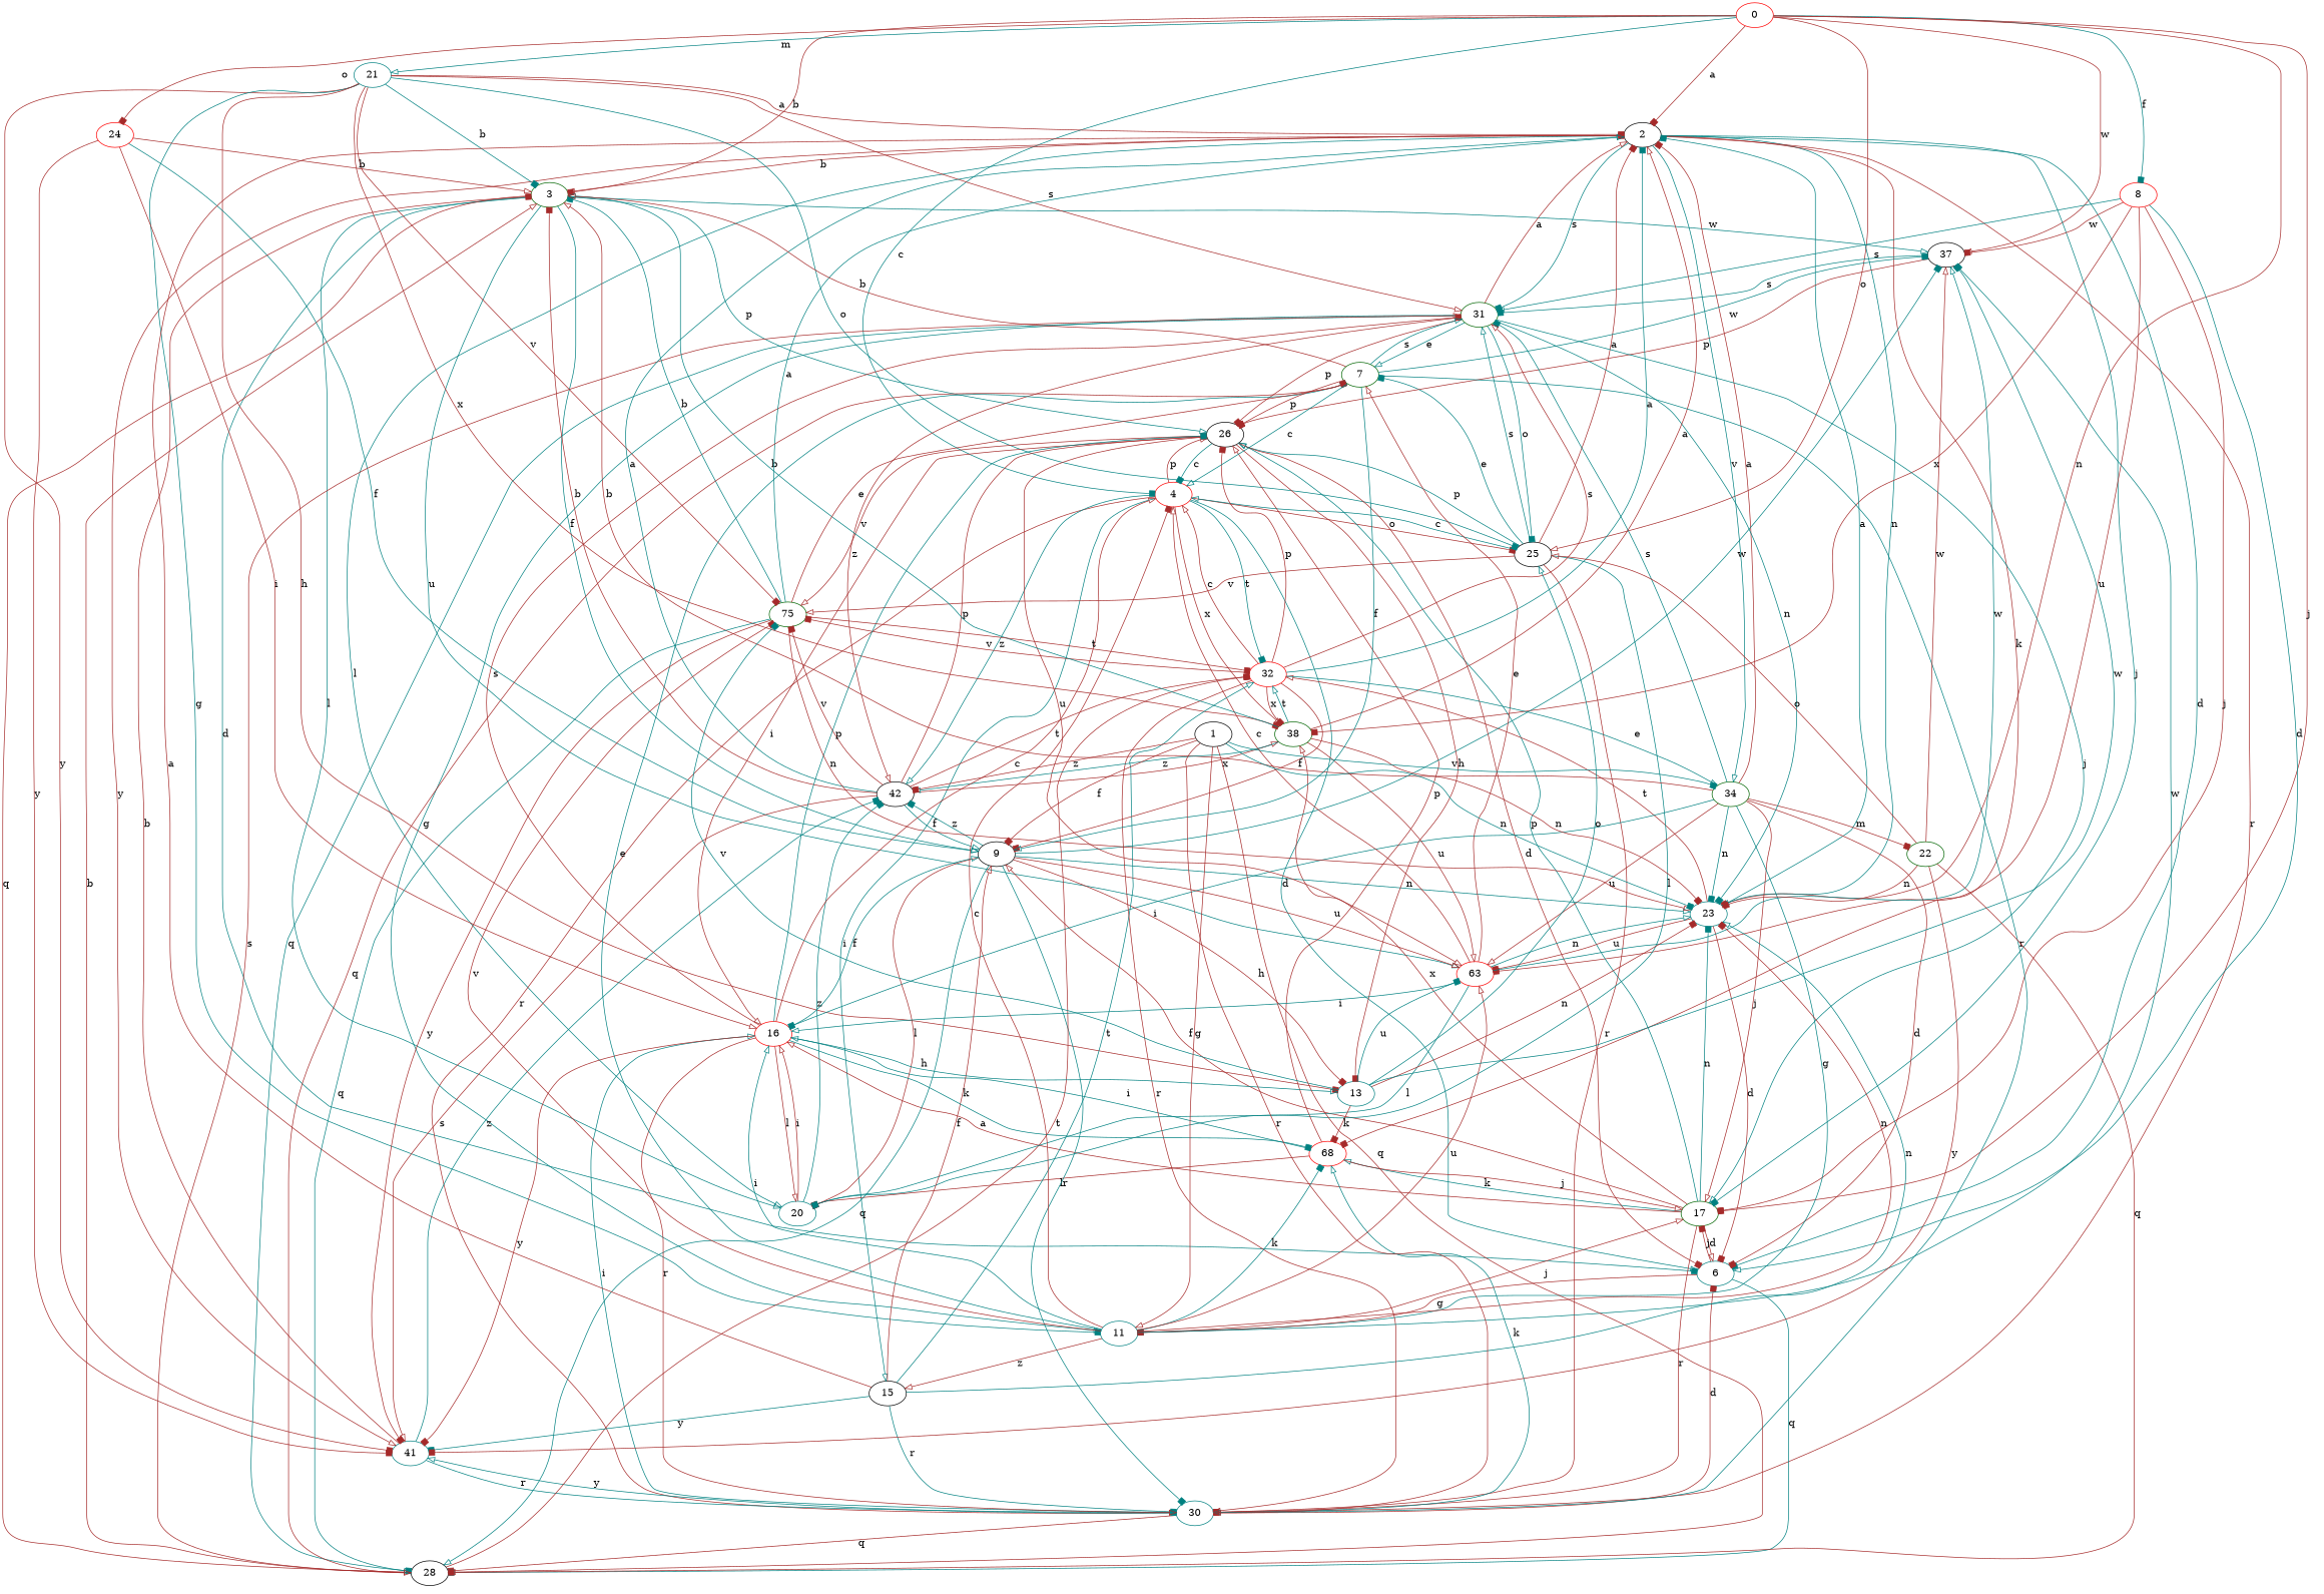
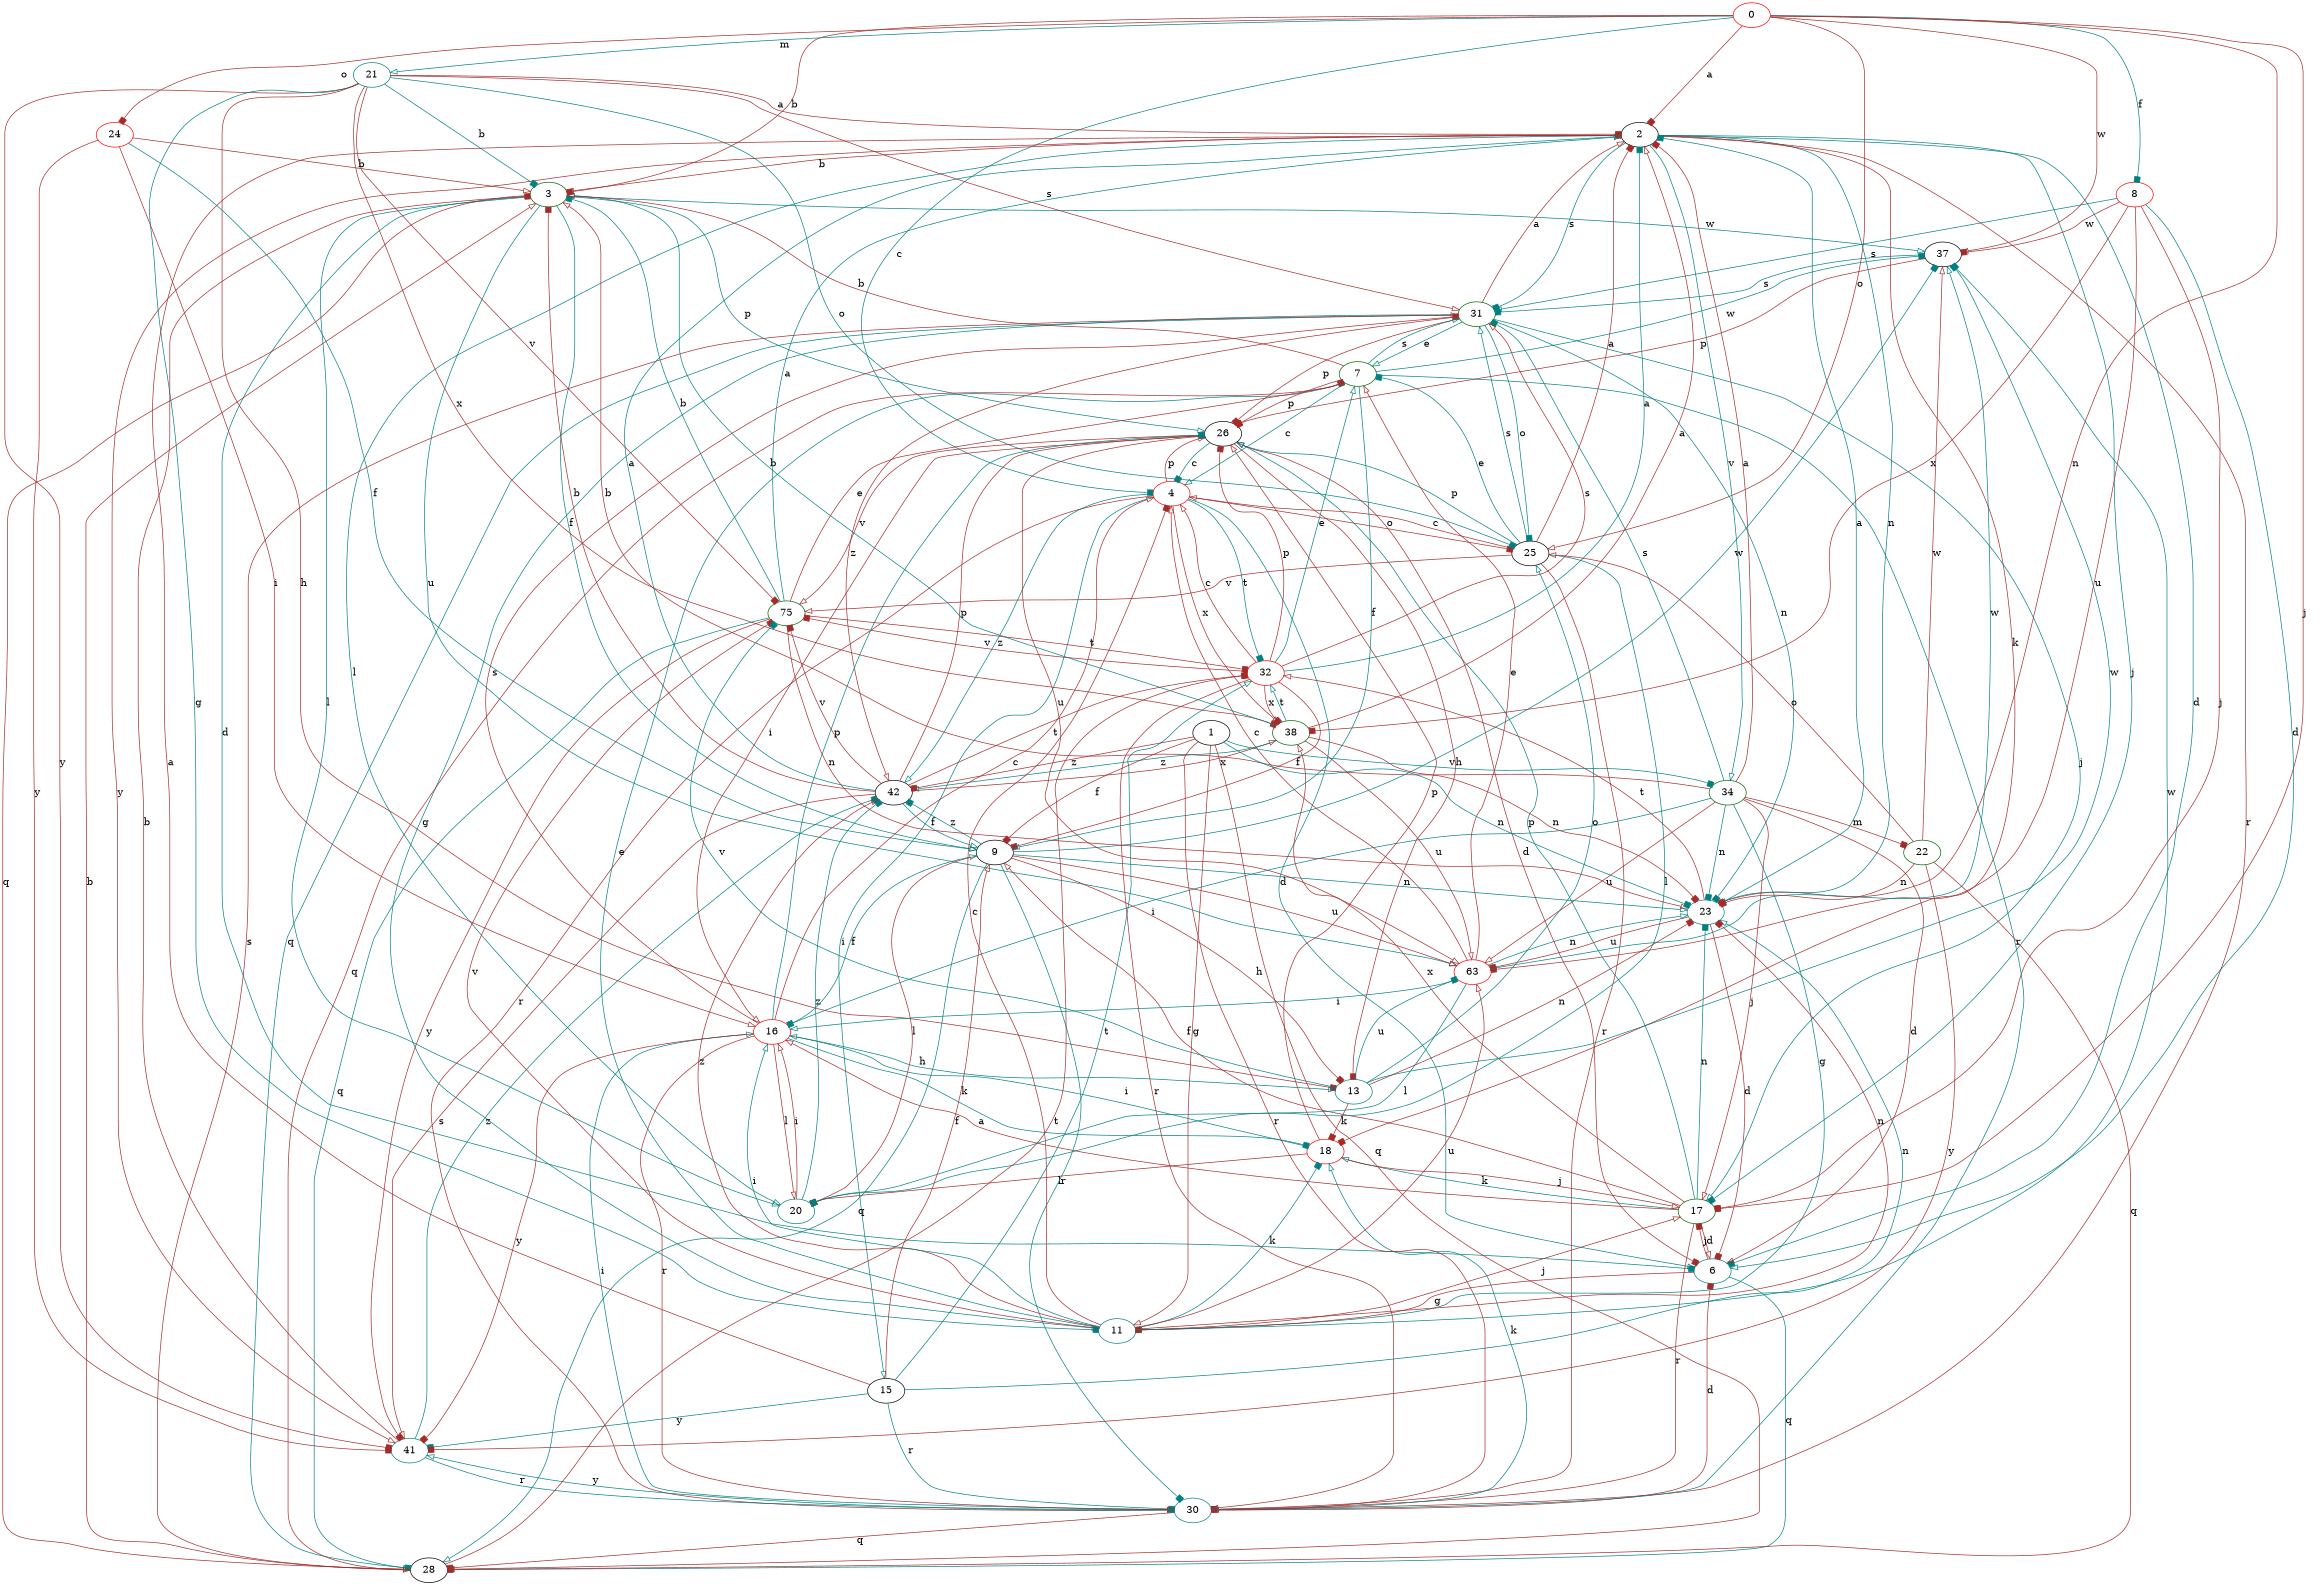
  strict digraph {
    node [color=black]
    edge [arrowhead=box color=brown]
    0 [color=red]
    2
    3 [color=darkgreen]
    4 [color=red]
    8 [color=red]
    17 [color=darkgreen]
    21 [color=teal]
    23 [color=teal]
    24 [color=red]
    25
    37
    30 [color=teal]
    34 [color=darkgreen]
    6 [color=teal]
-   18 [color=red label=68]
+   18 [color=red]
    20 [color=teal]
    31 [color=darkgreen]
    41 [color=teal]
    9
    28
    26
    n22 [color=red label=63]
    42
    15
    32 [color=red]
    38 [color=darkgreen]
    16 [color=red]
    11 [color=teal]
    13 [color=teal]
    n30 [color=darkgreen label=75]
    7 [color=darkgreen]
    1
    22 [color=darkgreen]
    0 -> 2 [label=a]
    0 -> 3 [label=b]
    0 -> 4 [color=teal label=c]
    0 -> 8 [color=teal label=f]
    0 -> 17 [label=j]
    0 -> 21 [arrowhead=onormal color=teal label=m]
    0 -> 23 [label=n]
    0 -> 24 [label=o]
    0 -> 25 [arrowhead=onormal label=o]
    0 -> 37 [arrowhead=onormal label=w]
    2 -> 3 [arrowhead=onormal label=b]
    2 -> 17 [color=teal label=j]
    2 -> 23 [arrowhead=onormal color=teal label=n]
    2 -> 30 [label=r]
    2 -> 34 [arrowhead=onormal color=teal label=v]
    2 -> 6 [color=teal label=d]
    2 -> 18 [label=k]
    2 -> 20 [arrowhead=onormal color=teal label=l]
    2 -> 31 [color=teal label=s]
    2 -> 41 [arrowhead=onormal label=y]
    3 -> 37 [arrowhead=onormal color=teal label=w]
    3 -> 6 [color=teal label=d]
    3 -> 20 [arrowhead=onormal color=teal label=l]
    3 -> 9 [arrowhead=onormal color=teal label=f]
    3 -> 28 [arrowhead=onormal label=q]
    3 -> 26 [arrowhead=onormal color=teal label=p]
    3 -> n22 [arrowhead=onormal color=teal label=u]
    4 -> 25 [label=o]
    4 -> 30 [arrowhead=onormal label=r]
    4 -> 6 [arrowhead=onormal color=teal label=d]
    4 -> 26 [arrowhead=onormal label=p]
    4 -> 42 [arrowhead=onormal color=teal label=z]
    4 -> 15 [arrowhead=onormal color=teal label=i]
    4 -> 32 [color=teal label=t]
    4 -> 38 [arrowhead=onormal label=x]
    8 -> 17 [label=j]
    8 -> 37 [label=w]
    8 -> 6 [arrowhead=onormal color=teal label=d]
    8 -> 31 [arrowhead=onormal color=teal label=s]
    8 -> n22 [label=u]
    8 -> 38 [label=x]
    17 -> 23 [color=teal label=n]
    17 -> 30 [label=r]
    17 -> 6 [arrowhead=onormal label=d]
    17 -> 18 [arrowhead=onormal color=teal label=k]
    17 -> 9 [arrowhead=onormal label=f]
    17 -> 26 [arrowhead=onormal color=teal label=p]
    17 -> 38 [arrowhead=onormal label=x]
    17 -> 16 [arrowhead=onormal label=a]
    21 -> 2 [label=a]
    21 -> 3 [color=teal label=b]
    21 -> 25 [color=teal label=o]
    21 -> 31 [arrowhead=onormal label=s]
    21 -> 41 [label=y]
    21 -> 38 [label=x]
    21 -> 11 [color=teal label=g]
    21 -> 13 [label=h]
    21 -> n30 [label=v]
    23 -> 2 [color=teal label=a]
    23 -> 6 [label=d]
    23 -> n22 [label=u]
    23 -> 32 [arrowhead=onormal label=t]
    24 -> 3 [arrowhead=onormal label=b]
    24 -> 41 [label=y]
    24 -> 9 [arrowhead=onormal color=teal label=f]
    24 -> 16 [arrowhead=onormal label=i]
    25 -> 2 [label=a]
-   25 -> 4 [arrowhead=onormal color=teal label=c]
+   25 -> 4 [arrowhead=onormal label=c]
    25 -> 30 [label=r]
    25 -> 20 [color=teal label=l]
    25 -> 31 [arrowhead=onormal color=teal label=s]
    25 -> 26 [arrowhead=onormal color=teal label=p]
    25 -> n30 [arrowhead=onormal label=v]
    25 -> 7 [color=teal label=e]
    37 -> 31 [color=teal label=s]
    37 -> 26 [label=p]
    30 -> 6 [label=d]
    30 -> 18 [arrowhead=onormal color=teal label=k]
    30 -> 41 [arrowhead=onormal color=teal label=y]
    30 -> 28 [label=q]
    30 -> 16 [arrowhead=onormal color=teal label=i]
    34 -> 2 [label=a]
    34 -> 3 [arrowhead=onormal label=b]
    34 -> 17 [arrowhead=onormal label=j]
    34 -> 23 [color=teal label=n]
-   34 -> 6 [label=d]
+   34 -> 6 [arrowhead=onormal label=d]
    34 -> 31 [color=teal label=s]
    34 -> n22 [arrowhead=onormal label=u]
    34 -> 16 [color=teal label=i]
    34 -> 11 [color=teal label=g]
    34 -> 22 [label=m]
    6 -> 17 [label=j]
    6 -> 28 [color=teal label=q]
    6 -> 11 [label=g]
    18 -> 17 [arrowhead=onormal label=j]
    18 -> 20 [label=l]
    18 -> 26 [arrowhead=onormal label=p]
    18 -> 16 [arrowhead=onormal color=teal label=i]
    20 -> 42 [color=teal label=z]
    20 -> 16 [arrowhead=onormal label=i]
    31 -> 2 [arrowhead=onormal label=a]
    31 -> 17 [arrowhead=onormal color=teal label=j]
    31 -> 23 [color=teal label=n]
    31 -> 25 [color=teal label=o]
    31 -> 28 [color=teal label=q]
    31 -> 26 [label=p]
    31 -> 42 [arrowhead=onormal label=z]
    31 -> 11 [arrowhead=onormal color=teal label=g]
    31 -> 7 [arrowhead=onormal color=teal label=e]
    41 -> 3 [label=b]
    41 -> 30 [color=teal label=r]
    41 -> 42 [color=teal label=z]
    9 -> 23 [arrowhead=onormal color=teal label=n]
    9 -> 37 [color=teal label=w]
    9 -> 30 [color=teal label=r]
    9 -> 20 [label=l]
    9 -> 28 [arrowhead=onormal color=teal label=q]
    9 -> n22 [arrowhead=onormal label=u]
    9 -> 42 [color=teal label=z]
    9 -> 13 [label=h]
    28 -> 3 [arrowhead=onormal label=b]
    28 -> 31 [arrowhead=onormal label=s]
    28 -> 32 [label=t]
    26 -> 4 [color=teal label=c]
    26 -> 6 [label=d]
    26 -> n22 [arrowhead=onormal label=u]
    26 -> 16 [arrowhead=onormal label=i]
    26 -> 13 [label=h]
    26 -> n30 [arrowhead=onormal label=v]
    n22 -> 4 [arrowhead=onormal label=c]
    n22 -> 23 [arrowhead=onormal color=teal label=n]
    n22 -> 37 [arrowhead=onormal color=teal label=w]
    n22 -> 20 [color=teal label=l]
    n22 -> 16 [arrowhead=onormal color=teal label=i]
    n22 -> 7 [arrowhead=onormal label=e]
    42 -> 2 [arrowhead=onormal color=teal label=a]
    42 -> 3 [label=b]
    42 -> 41 [arrowhead=onormal label=s]
    42 -> 9 [arrowhead=onormal color=teal label=f]
    42 -> 26 [label=p]
    42 -> 32 [label=t]
    42 -> 38 [arrowhead=onormal label=x]
    42 -> n30 [label=v]
    15 -> 2 [label=a]
    15 -> 23 [arrowhead=onormal color=teal label=n]
    15 -> 30 [color=teal label=r]
    15 -> 41 [color=teal label=y]
    15 -> 9 [arrowhead=onormal label=f]
    15 -> 32 [arrowhead=onormal color=teal label=t]
    32 -> 2 [color=teal label=a]
    32 -> 4 [arrowhead=onormal label=c]
    32 -> 30 [arrowhead=onormal label=r]
    32 -> 31 [arrowhead=onormal label=s]
    32 -> 9 [label=f]
    32 -> 26 [label=p]
    32 -> 38 [label=x]
    32 -> n30 [label=v]
-   32 -> 34 [arrowhead=onormal color=teal label=e]
+   32 -> 7 [arrowhead=onormal color=teal label=e]
    38 -> 2 [arrowhead=onormal label=a]
    38 -> 3 [arrowhead=onormal color=teal label=b]
    38 -> 23 [label=n]
    38 -> n22 [arrowhead=onormal label=u]
    38 -> 42 [arrowhead=onormal color=teal label=z]
    38 -> 32 [arrowhead=onormal color=teal label=t]
    16 -> 4 [arrowhead=onormal label=c]
    16 -> 30 [arrowhead=onormal label=r]
    16 -> 18 [color=teal label=k]
    16 -> 20 [arrowhead=onormal label=l]
    16 -> 31 [label=s]
    16 -> 41 [label=y]
    16 -> 9 [arrowhead=onormal color=teal label=f]
    16 -> 26 [color=teal label=p]
    16 -> 13 [arrowhead=onormal color=teal label=h]
    11 -> 4 [label=c]
    11 -> 17 [arrowhead=onormal label=j]
    11 -> 23 [label=n]
    11 -> 37 [color=teal label=w]
    11 -> 18 [color=teal label=k]
    11 -> n22 [arrowhead=onormal label=u]
-   11 -> 15 [arrowhead=onormal label=z]
+   11 -> 42 [arrowhead=onormal label=z]
    11 -> 16 [arrowhead=onormal color=teal label=i]
    11 -> n30 [label=v]
    11 -> 7 [color=teal label=e]
    13 -> 23 [label=n]
    13 -> 25 [arrowhead=onormal color=teal label=o]
    13 -> 37 [color=teal label=w]
    13 -> 18 [label=k]
    13 -> n22 [color=teal label=u]
    13 -> n30 [color=teal label=v]
    n30 -> 2 [arrowhead=onormal color=teal label=a]
    n30 -> 3 [color=teal label=b]
    n30 -> 23 [arrowhead=onormal label=n]
    n30 -> 41 [label=y]
    n30 -> 28 [arrowhead=onormal color=teal label=q]
    n30 -> 32 [label=t]
    n30 -> 7 [label=e]
    7 -> 3 [arrowhead=onormal label=b]
    7 -> 4 [arrowhead=onormal color=teal label=c]
    7 -> 37 [color=teal label=w]
    7 -> 30 [arrowhead=onormal color=teal label=r]
    7 -> 31 [arrowhead=onormal color=teal label=s]
    7 -> 9 [arrowhead=onormal color=teal label=f]
    7 -> 28 [arrowhead=onormal label=q]
    7 -> 26 [label=p]
    1 -> 23 [color=teal label=n]
    1 -> 30 [arrowhead=onormal label=r]
    1 -> 34 [color=teal label=v]
    1 -> 9 [label=f]
    1 -> 28 [arrowhead=onormal label=q]
    1 -> 42 [label=z]
    1 -> 11 [arrowhead=onormal label=g]
    22 -> 23 [label=n]
    22 -> 25 [arrowhead=onormal label=o]
    22 -> 37 [arrowhead=onormal label=w]
    22 -> 41 [label=y]
    22 -> 28 [label=q]
  }
